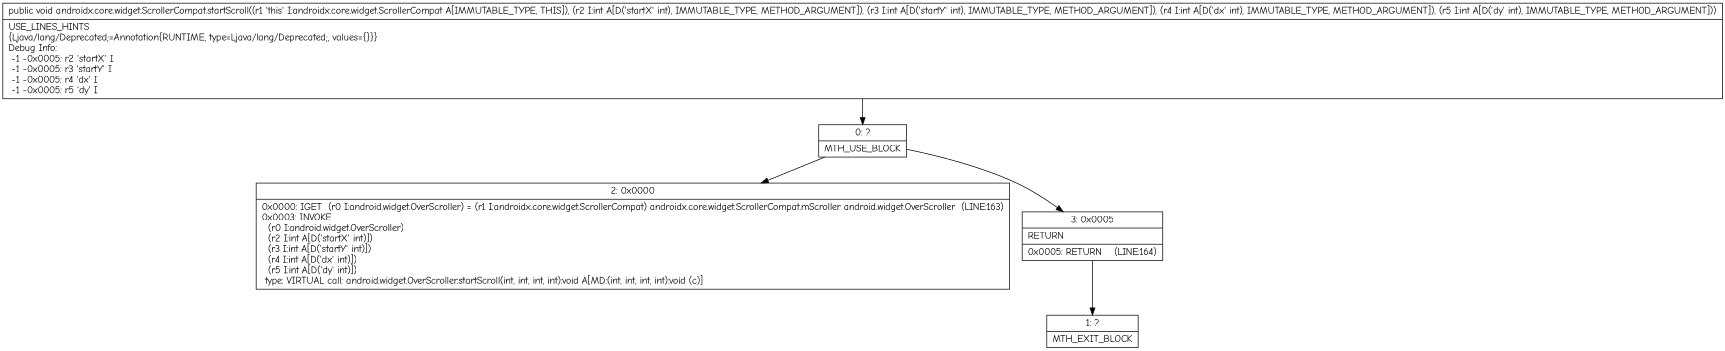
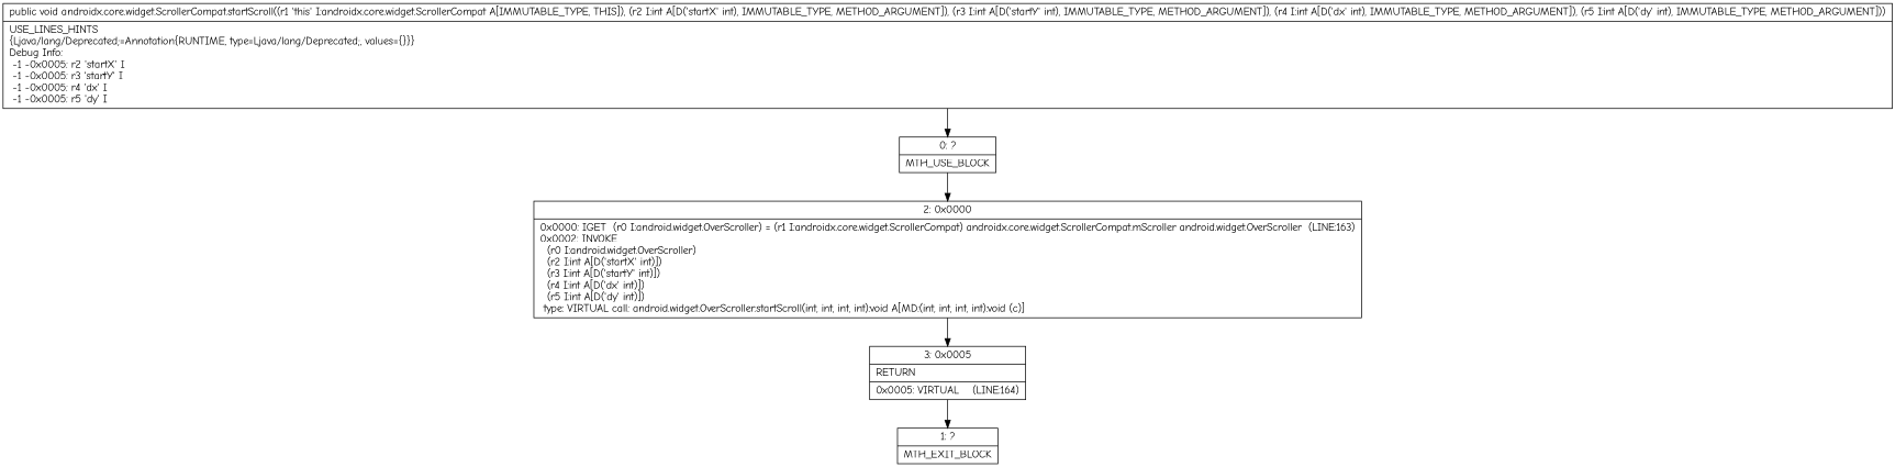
  digraph {
    fontname="Comic Neue"
    node [fontname="Comic Neue" shape=record]
    edge [fontname="Comic Neue"]
    n1 [label="{0\:\ ?|MTH_USE_BLOCK\l}"]
-   n2 [label="{2\:\ 0x0000|0x0000: IGET  (r0 I:android.widget.OverScroller) = (r1 I:androidx.core.widget.ScrollerCompat) androidx.core.widget.ScrollerCompat.mScroller android.widget.OverScroller  (LINE:163)\l0x0003: INVOKE  \l  (r0 I:android.widget.OverScroller)\l  (r2 I:int A[D('startX' int)])\l  (r3 I:int A[D('startY' int)])\l  (r4 I:int A[D('dx' int)])\l  (r5 I:int A[D('dy' int)])\l type: VIRTUAL call: android.widget.OverScroller.startScroll(int, int, int, int):void A[MD:(int, int, int, int):void (c)]\l}"]
-   n3 [label="{3\:\ 0x0005|RETURN\l|0x0005: RETURN    (LINE:164)\l}"]
+   n2 [label="{2\:\ 0x0000|0x0000: IGET  (r0 I:android.widget.OverScroller) = (r1 I:androidx.core.widget.ScrollerCompat) androidx.core.widget.ScrollerCompat.mScroller android.widget.OverScroller  (LINE:163)\l0x0002: INVOKE  \l  (r0 I:android.widget.OverScroller)\l  (r2 I:int A[D('startX' int)])\l  (r3 I:int A[D('startY' int)])\l  (r4 I:int A[D('dx' int)])\l  (r5 I:int A[D('dy' int)])\l type: VIRTUAL call: android.widget.OverScroller.startScroll(int, int, int, int):void A[MD:(int, int, int, int):void (c)]\l}"]
+   n3 [label="{3\:\ 0x0005|RETURN\l|0x0005: VIRTUAL    (LINE:164)\l}"]
    n4 [label="{1\:\ ?|MTH_EXIT_BLOCK\l}"]
    n5 [label="{public void androidx.core.widget.ScrollerCompat.startScroll((r1 'this' I:androidx.core.widget.ScrollerCompat A[IMMUTABLE_TYPE, THIS]), (r2 I:int A[D('startX' int), IMMUTABLE_TYPE, METHOD_ARGUMENT]), (r3 I:int A[D('startY' int), IMMUTABLE_TYPE, METHOD_ARGUMENT]), (r4 I:int A[D('dx' int), IMMUTABLE_TYPE, METHOD_ARGUMENT]), (r5 I:int A[D('dy' int), IMMUTABLE_TYPE, METHOD_ARGUMENT]))  | USE_LINES_HINTS\l\{Ljava\/lang\/Deprecated;=Annotation\{RUNTIME, type=Ljava\/lang\/Deprecated;, values=\{\}\}\}\lDebug Info:\l  \-1 \-0x0005: r2 'startX' I\l  \-1 \-0x0005: r3 'startY' I\l  \-1 \-0x0005: r4 'dx' I\l  \-1 \-0x0005: r5 'dy' I\l}"]
    n1 -> n2
-   n1 -> n3
+   n2 -> n3
    n3 -> n4
    n5 -> n1
  }
